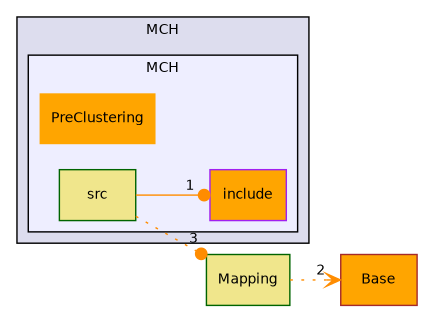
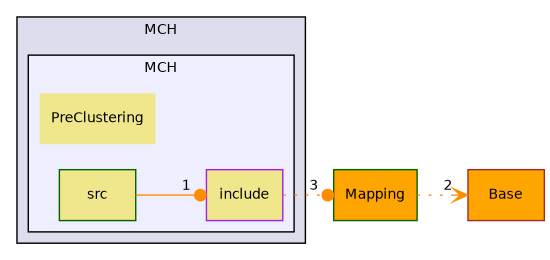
  digraph {
    compound=true
    rankdir=LR
    node [color=darkgreen fillcolor=orange fontname=Helvetica fontsize=10 shape=box style=filled]
    edge [arrowhead=dot color=darkorange labeldistance=1.5 labelfontname=Helvetica labelfontsize=10 style=dotted]
-   n1 [color=blue label=PreClustering shape=plaintext]
-   n2 [color=purple label=include]
+   n1 [color=blue fillcolor=khaki label=PreClustering shape=plaintext]
+   n2 [color=purple fillcolor=khaki label=include]
    n3 [fillcolor=khaki label=src]
-   n4 [fillcolor=khaki label=Mapping]
+   n4 [label=Mapping]
    n5 [color=brown label=Base]
    subgraph cluster_1 {
      bgcolor="#ddddee"
      fontname=Helvetica
      fontsize=10
      label=MCH
      pencolor=black
      subgraph cluster_2 {
        bgcolor="#eeeeff"
        fontname=Helvetica
        fontsize=10
        label=MCH
        pencolor=black
        n1
        n2
        n3
      }
    }
    n3 -> n2 [headlabel=1 style=solid]
-   n3 -> n4 [headlabel=3]
+   n2 -> n4 [headlabel=3]
    n4 -> n5 [arrowhead=vee headlabel=2]
  }
